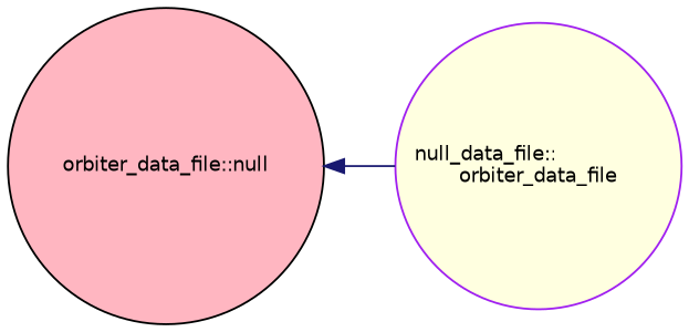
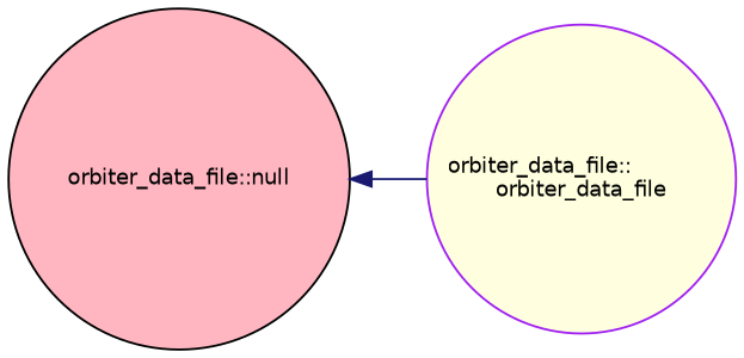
  digraph {
    rankdir=LR
    node [fontname=Helvetica fontsize=10 shape=circle style=filled]
    n1 [color=black fillcolor=lightpink fontcolor=black height=0.2 label="orbiter_data_file::null" width=0.4]
-   n2 [color=purple fillcolor=lightyellow height=0.2 label="null_data_file::\lorbiter_data_file" width=0.4]
+   n2 [color=purple fillcolor=lightyellow height=0.2 label="orbiter_data_file::\lorbiter_data_file" width=0.4]
    n1 -> n2 [color=midnightblue dir=back fontname=Helvetica fontsize=10 labelfontname=Helvetica labelfontsize=10 style=solid]
  }
